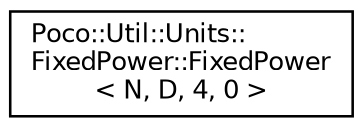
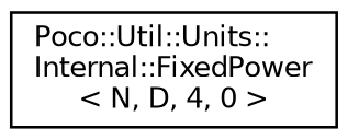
  digraph {
    rankdir=LR
-   n1 [color=black fillcolor=white fontname=Helvetica fontsize=10 height=0.2 label="Poco::Util::Units::\lFixedPower::FixedPower\l\< N, D, 4, 0 \>" shape=record style=filled width=0.4]
+   n1 [color=black fillcolor=white fontname=Helvetica fontsize=10 height=0.2 label="Poco::Util::Units::\lInternal::FixedPower\l\< N, D, 4, 0 \>" shape=record style=filled width=0.4]
  }
